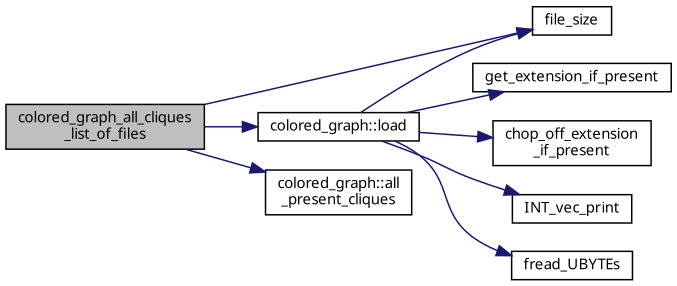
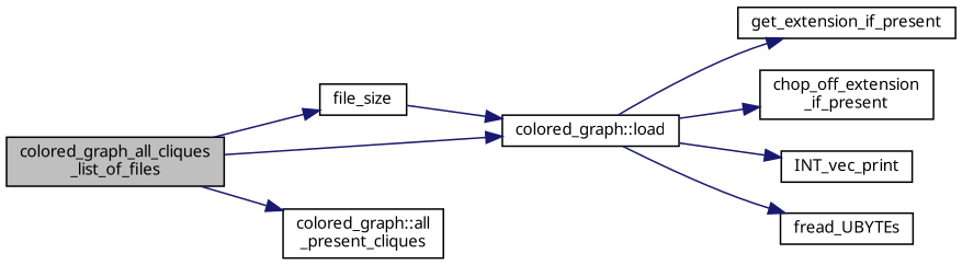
  digraph {
    fontname="Noto Sans"
    rankdir=LR
    node [color=black fillcolor=white fontname="Noto Sans" fontsize=10 shape=record style=filled]
    edge [color=midnightblue fontname="Noto Sans" fontsize=10 labelfontname=Helvetica labelfontsize=10 style=solid]
    n1 [fillcolor=grey75 fontcolor=black height=0.2 label="colored_graph_all_cliques\l_list_of_files" width=0.4]
    n2 [height=0.2 label=file_size width=0.4]
    n3 [height=0.2 label="colored_graph::load" width=0.4]
    n4 [height=0.2 label="colored_graph::all\l_present_cliques" width=0.4]
    n5 [height=0.2 label=get_extension_if_present width=0.4]
    n6 [height=0.2 label="chop_off_extension\l_if_present" width=0.4]
    n7 [height=0.2 label=INT_vec_print width=0.4]
    n8 [height=0.2 label=fread_UBYTEs width=0.4]
    n1 -> n2
    n1 -> n3
    n1 -> n4
-   n3 -> n2
+   n2 -> n3
    n3 -> n5
    n3 -> n6
    n3 -> n7
    n3 -> n8
  }
